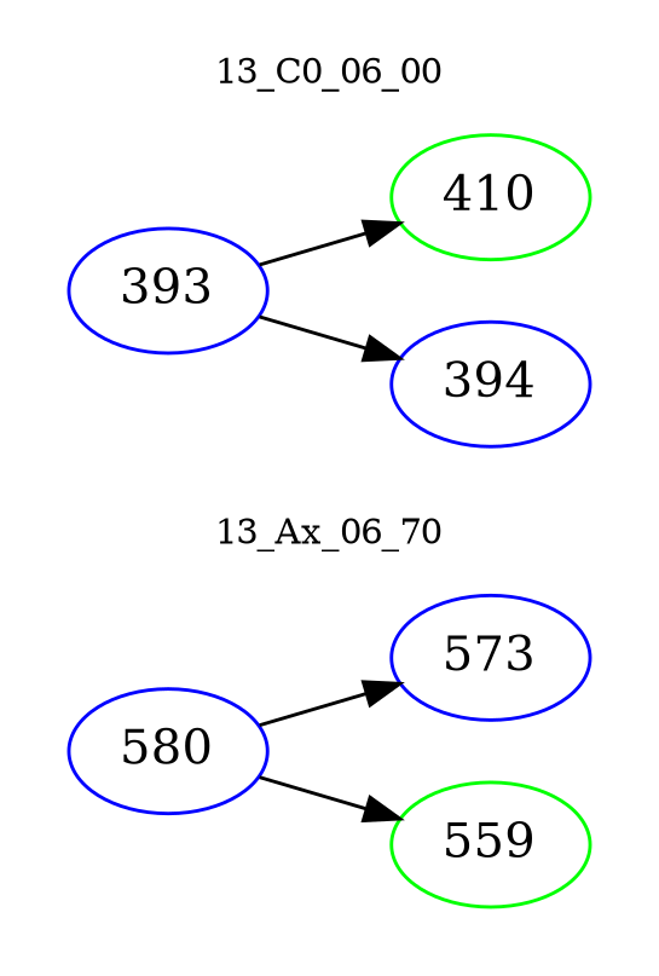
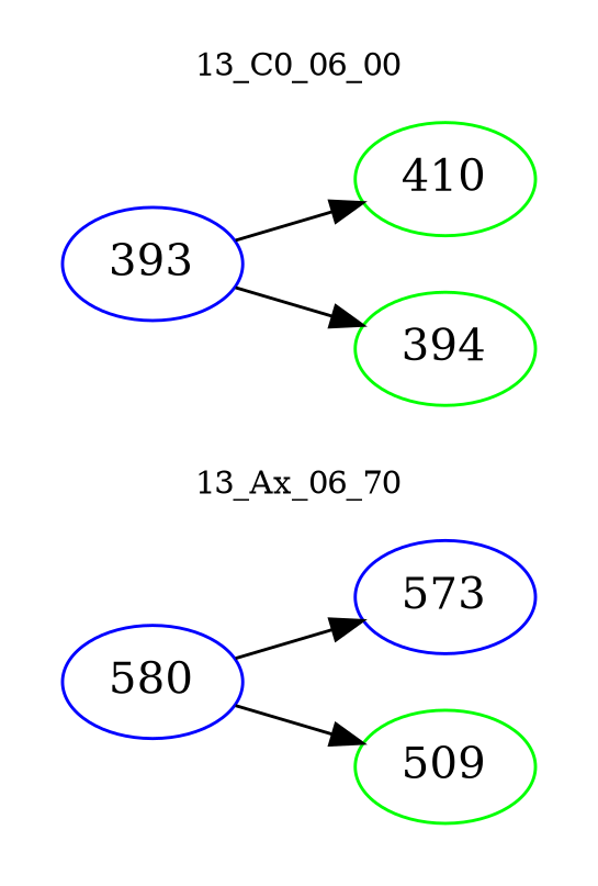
  digraph {
    rankdir=LR
    node [color=blue]
    edge [color=black]
    n1 [label=580]
-   n2 [color=green label=559]
+   n2 [color=green label=509]
    n3 [label=573]
    n4 [label=393]
-   n5 [label=394]
+   n5 [color=green label=394]
    n6 [color=green label=410]
    subgraph cluster_1 {
      color=white
      fontsize=10
      label="13_Ax_06_70"
      n1
      n2
      n3
    }
    subgraph cluster_2 {
      color=white
      fontsize=10
      label="13_C0_06_00"
      n4
      n5
      n6
    }
    n1 -> n2
    n1 -> n3
    n4 -> n5
    n4 -> n6
  }
